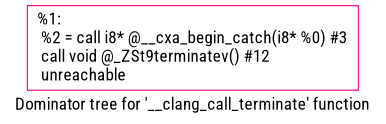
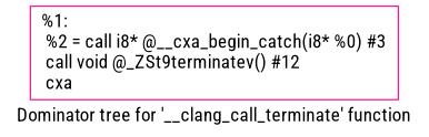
  digraph {
    label="Dominator tree for '__clang_call_terminate' function"
    fontname="Roboto Condensed"
-   n1 [label="{%1:\l  %2 = call i8* @__cxa_begin_catch(i8* %0) #3\l  call void @_ZSt9terminatev() #12\l  unreachable\l}" shape=record color=deeppink fontname="Roboto Condensed"]
+   n1 [label="{%1:\l  %2 = call i8* @__cxa_begin_catch(i8* %0) #3\l  call void @_ZSt9terminatev() #12\l  cxa\l}" shape=record color=deeppink fontname="Roboto Condensed"]
  }
